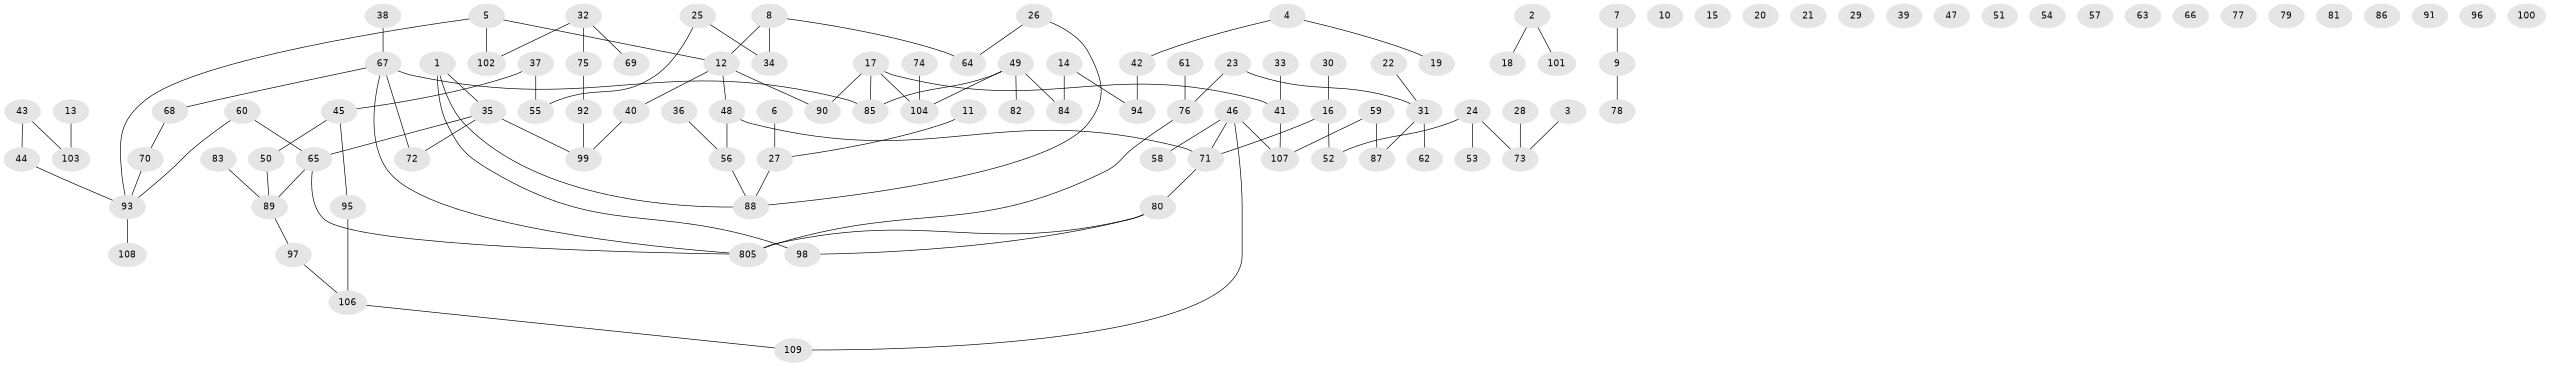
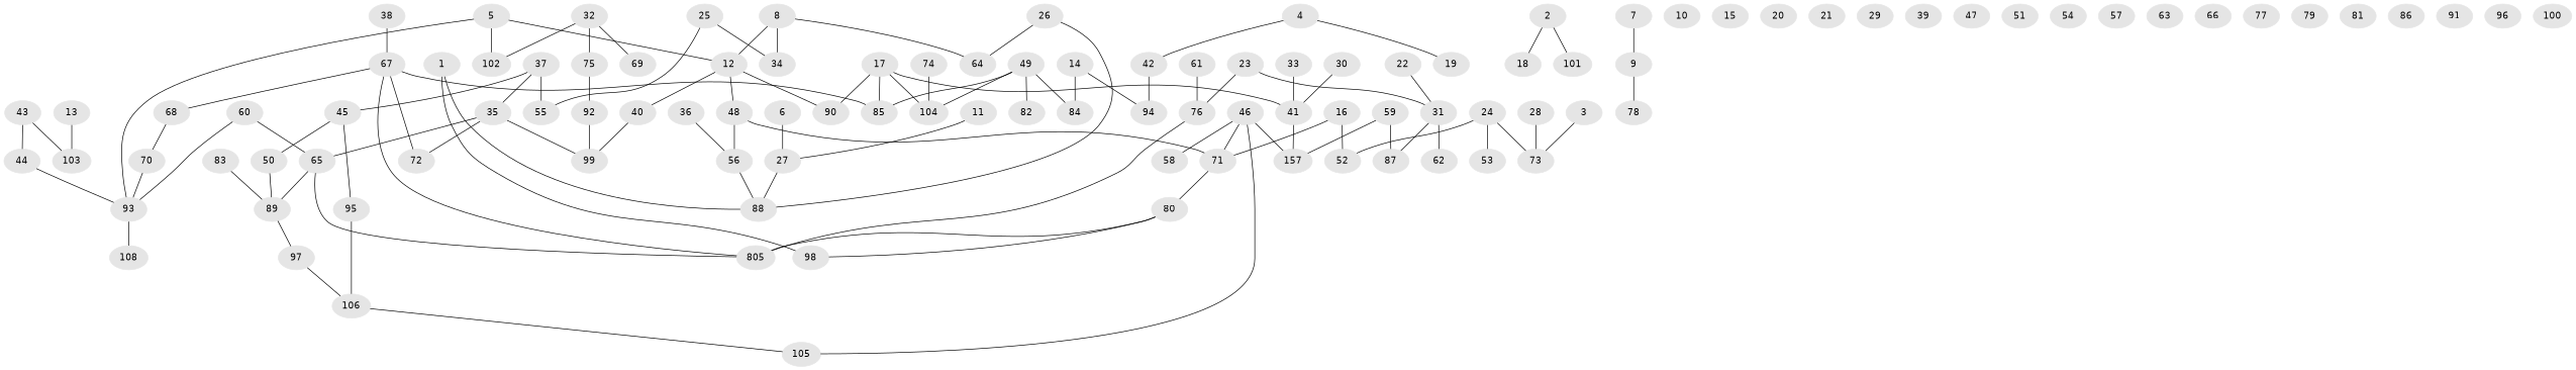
  graph {
    fontname="DejaVu Sans"
    node [color=gray90 fontname="DejaVu Sans" style=filled]
    edge [fontname="DejaVu Sans"]
    1
    35
    88
    98
    72
    65
    99
    2
    18
    101
    3
    73
    4
    19
    42
    94
    5
    12
    93
    102
    40
    48
    90
    108
    6
    27
    7
    9
    78
    8
    34
    64
    10
    11
    71
    56
    13
    103
    14
    84
    15
    16
    52
    80
    17
    41
    85
    104
-   107
+   107 [label=157]
    20
    21
    22
    31
    62
    87
    23
    76
    n58 [label=805]
    24
    53
    25
    55
    26
    28
    29
    30
    32
    69
    75
    92
    33
    89
    36
    37
    45
    50
    95
    38
    67
    68
    39
    43
    44
    106
    46
    58
-   109
+   109 [label=105]
    47
    49
    82
    97
    51
    54
    57
    59
    60
    61
    63
    66
    70
    74
    77
    79
    81
    83
    86
    91
    96
    100
-   1 -- 35
+   37 -- 35
    1 -- 88
    1 -- 98
    35 -- 72
    35 -- 65
    35 -- 99
    65 -- n58
    65 -- 89
    2 -- 18
    2 -- 101
    3 -- 73
    4 -- 19
    4 -- 42
    42 -- 94
    5 -- 12
    5 -- 93
    5 -- 102
    12 -- 40
    12 -- 48
    12 -- 90
    93 -- 108
    40 -- 99
    48 -- 71
    48 -- 56
    6 -- 27
    27 -- 88
    7 -- 9
    9 -- 78
    8 -- 12
    8 -- 34
    8 -- 64
    11 -- 27
    71 -- 80
    56 -- 88
    13 -- 103
    14 -- 94
    14 -- 84
    16 -- 71
    16 -- 52
    80 -- 98
    80 -- n58
    17 -- 90
    17 -- 41
    17 -- 85
    17 -- 104
    41 -- 107
    22 -- 31
    31 -- 62
    31 -- 87
    23 -- 31
    23 -- 76
    76 -- n58
    24 -- 73
    24 -- 52
    24 -- 53
    25 -- 34
    25 -- 55
    26 -- 88
    26 -- 64
    28 -- 73
-   30 -- 16
+   30 -- 41
    32 -- 102
    32 -- 69
    32 -- 75
    75 -- 92
    92 -- 99
    33 -- 41
    89 -- 97
    36 -- 56
    37 -- 55
    37 -- 45
    45 -- 50
    45 -- 95
    50 -- 89
    95 -- 106
    38 -- 67
    67 -- 72
    67 -- 85
    67 -- n58
    67 -- 68
    68 -- 70
    43 -- 103
    43 -- 44
    44 -- 93
    106 -- 109
    46 -- 71
    46 -- 107
    46 -- 58
    46 -- 109
    49 -- 84
    49 -- 85
    49 -- 104
    49 -- 82
    97 -- 106
    59 -- 107
    59 -- 87
    60 -- 65
    60 -- 93
    61 -- 76
    70 -- 93
    74 -- 104
    83 -- 89
  }
